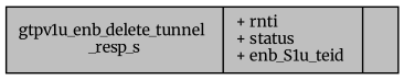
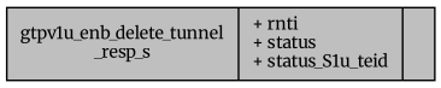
  digraph {
    rankdir=LR
    fontname=Merriweather
-   n1 [color=black fillcolor=grey75 fontcolor=black fontname=Merriweather fontsize=10 height=0.2 label="{gtpv1u_enb_delete_tunnel\l_resp_s\n|+ rnti\l+ status\l+ enb_S1u_teid\l|}" shape=record style=filled width=0.4]
+   n1 [color=black fillcolor=grey75 fontcolor=black fontname=Merriweather fontsize=10 height=0.2 label="{gtpv1u_enb_delete_tunnel\l_resp_s\n|+ rnti\l+ status\l+ status_S1u_teid\l|}" shape=record style=filled width=0.4]
  }
